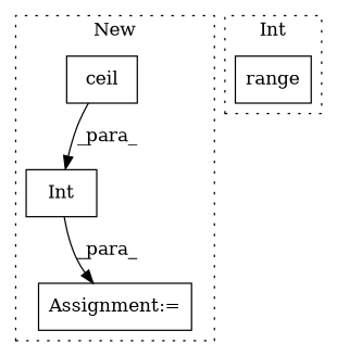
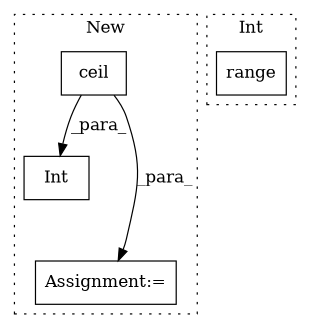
  digraph {
    node [a=32 shape=box]
    n1 [l="5,1" label=ceil s="2014,2031"]
    n2 [l="4,1" label=Int s="2004,2032"]
    n3 [a=7 l=1 label="Assignment:=" s=1952]
    n4 [l="6,1" label=range s="2086,2099"]
    subgraph cluster_1 {
      label=New
      style=dotted
      n1
      n2
      n3
    }
    subgraph cluster_2 {
      label=Int
      style=dotted
      n4
    }
    n1 -> n2 [label=_para_]
-   n2 -> n3 [label=_para_]
+   n1 -> n3 [label=_para_]
  }
